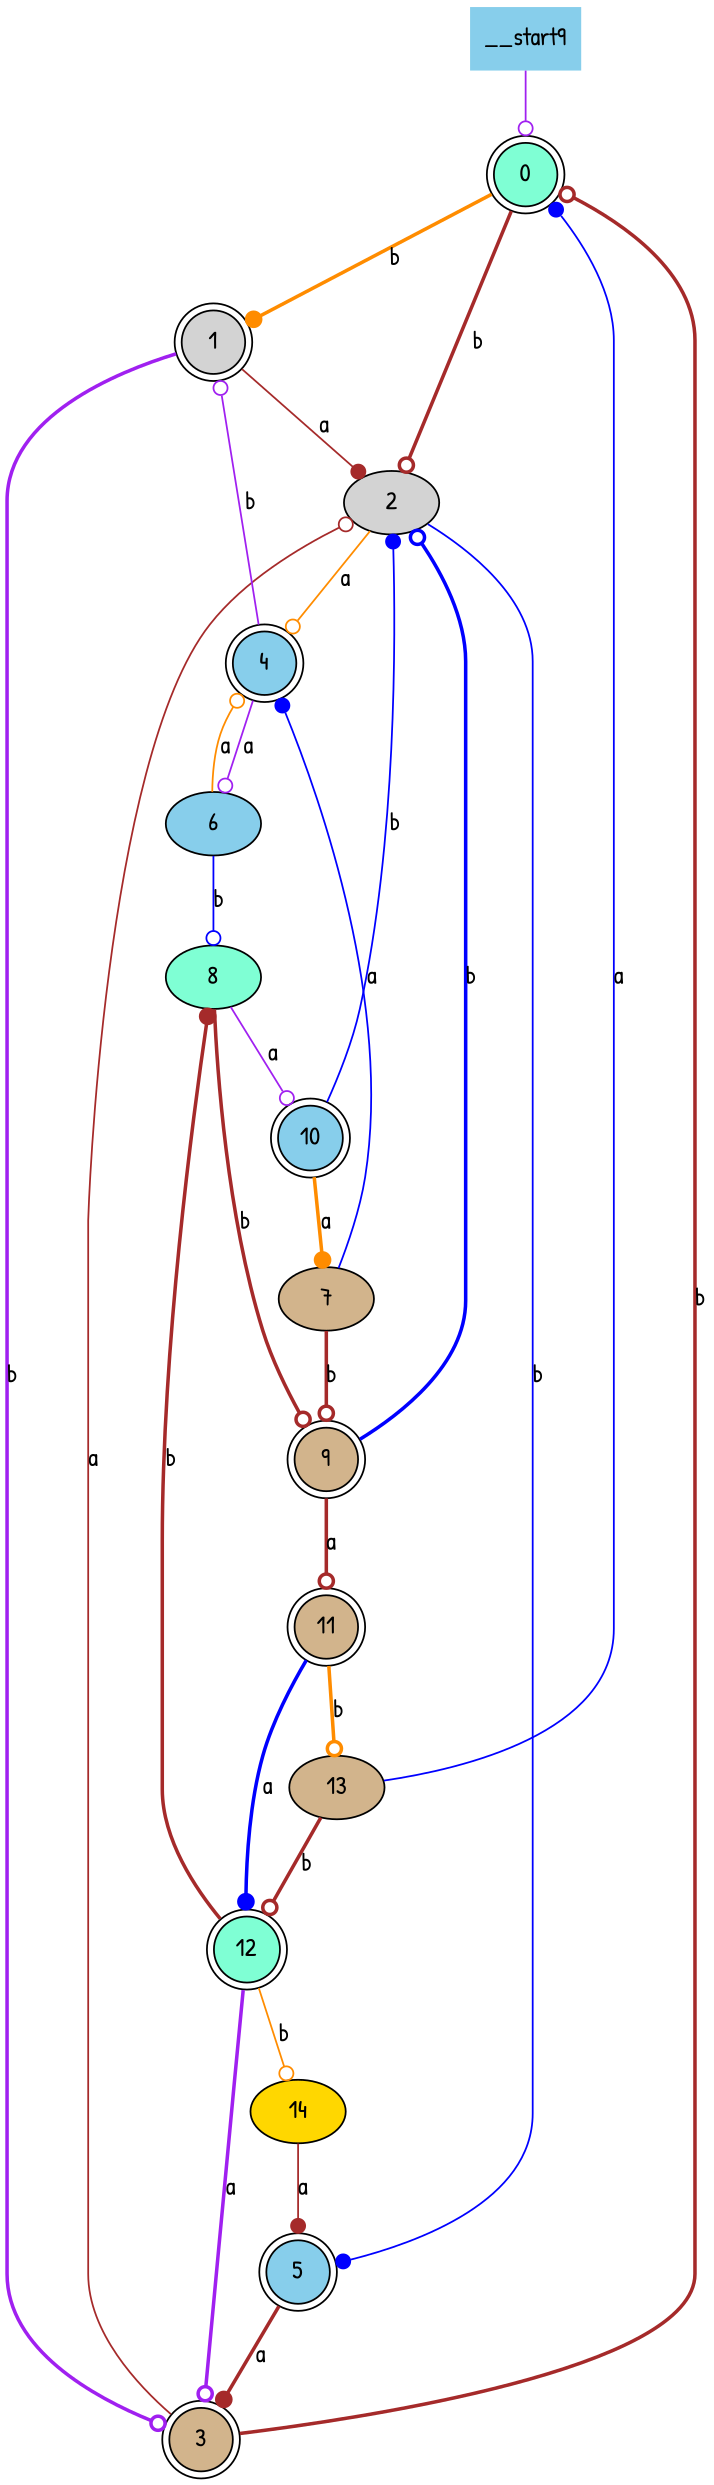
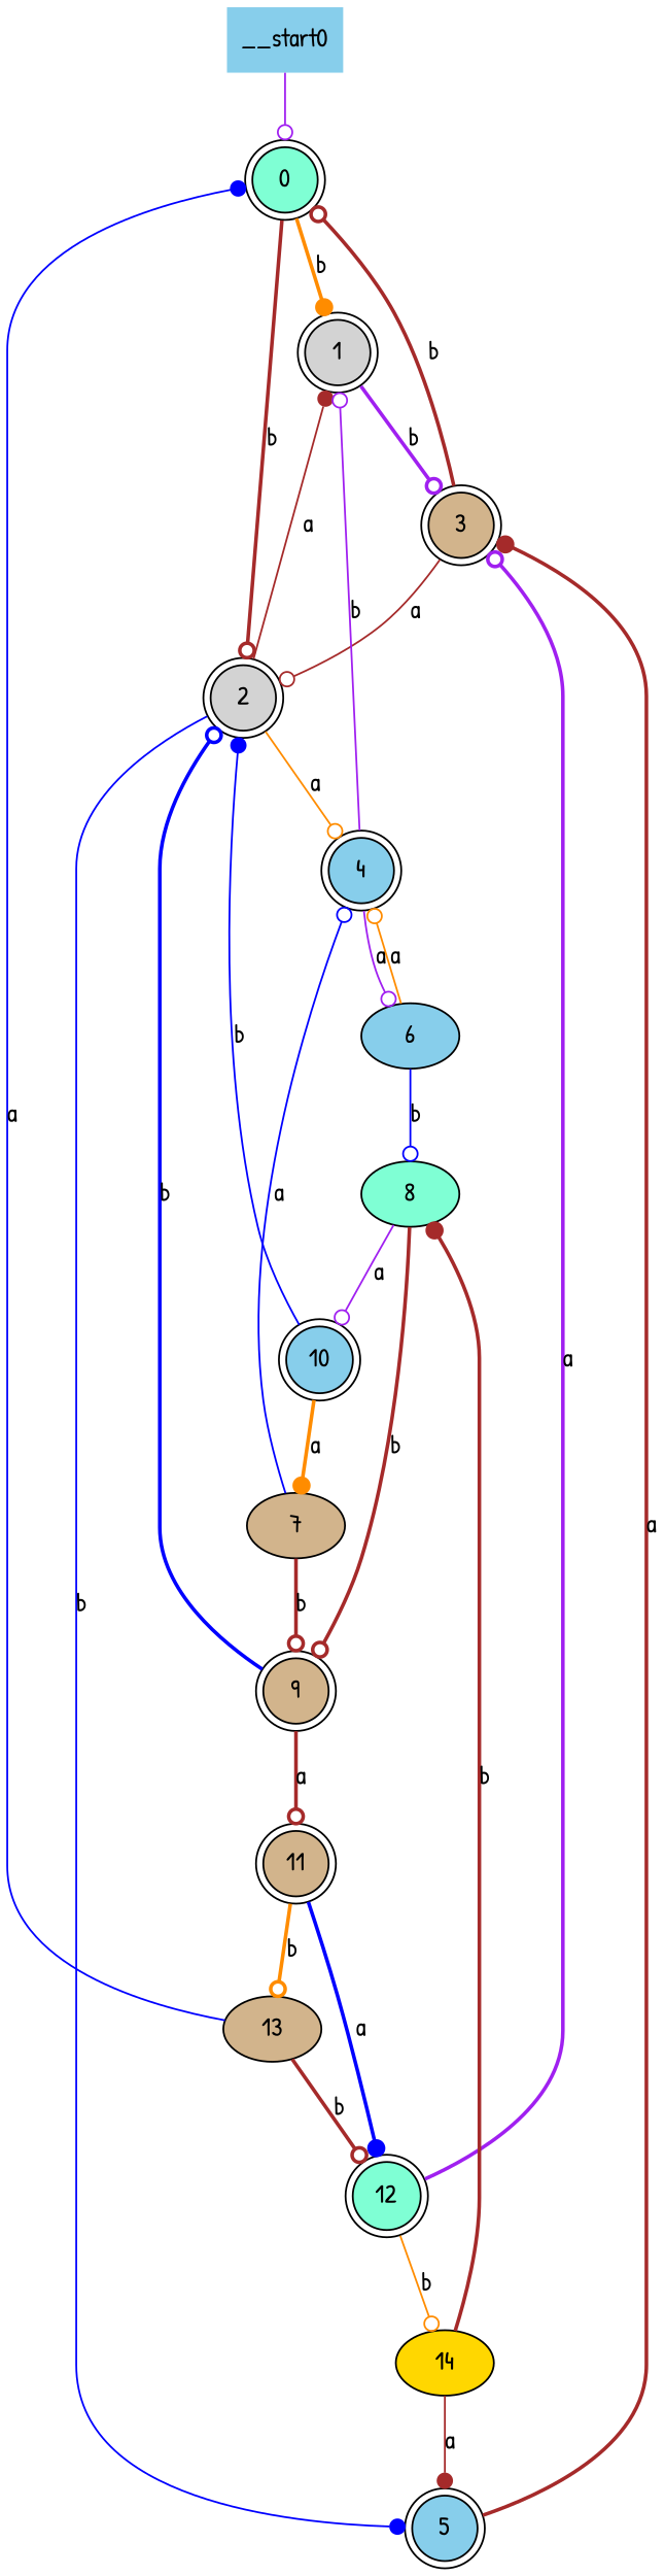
  digraph {
    fontname="Patrick Hand"
    node [fillcolor=skyblue fontname="Patrick Hand" shape=doublecircle style=filled]
    edge [arrowhead=odot color=brown fontname="Patrick Hand" style=solid]
-   __start0 [shape=none label=__start9]
+   __start0 [shape=none]
    0 [fillcolor=aquamarine]
    1 [fillcolor=lightgrey]
-   2 [fillcolor=lightgrey shape=ellipse]
+   2 [fillcolor=lightgrey]
    3 [fillcolor=tan]
    4
    5
    6 [shape=""]
    8 [fillcolor=aquamarine shape=""]
    7 [fillcolor=tan shape=""]
    9 [fillcolor=tan]
    10
    11 [fillcolor=tan]
    12 [fillcolor=aquamarine]
    13 [fillcolor=tan shape=""]
    14 [fillcolor=gold shape=""]
    __start0 -> 0 [color=purple]
    0 -> 1 [arrowhead=dot color=darkorange label=b style=bold]
    0 -> 2 [label=b style=bold]
-   1 -> 2 [arrowhead=dot label=a]
+   2 -> 1 [arrowhead=dot label=a]
    1 -> 3 [color=purple label=b style=bold]
    2 -> 4 [color=darkorange label=a]
    2 -> 5 [arrowhead=dot color=blue label=b]
    3 -> 0 [label=b style=bold]
    3 -> 2 [label=a]
    4 -> 1 [color=purple label=b]
    4 -> 6 [color=purple label=a]
    5 -> 3 [arrowhead=dot label=a style=bold]
    6 -> 4 [color=darkorange label=a]
    6 -> 8 [color=blue label=b]
    8 -> 9 [label=b style=bold]
    8 -> 10 [color=purple label=a]
-   7 -> 4 [arrowhead=dot color=blue label=a]
+   7 -> 4 [color=blue label=a]
    7 -> 9 [label=b style=bold]
    9 -> 2 [color=blue label=b style=bold]
    9 -> 11 [label=a style=bold]
    10 -> 2 [arrowhead=dot color=blue label=b]
    10 -> 7 [arrowhead=dot color=darkorange label=a style=bold]
    11 -> 12 [arrowhead=dot color=blue label=a style=bold]
    11 -> 13 [color=darkorange label=b style=bold]
    12 -> 3 [color=purple label=a style=bold]
    12 -> 14 [color=darkorange label=b]
    13 -> 0 [arrowhead=dot color=blue label=a]
    13 -> 12 [label=b style=bold]
    14 -> 5 [arrowhead=dot label=a]
-   12 -> 8 [arrowhead=dot label=b style=bold]
+   14 -> 8 [arrowhead=dot label=b style=bold]
  }
